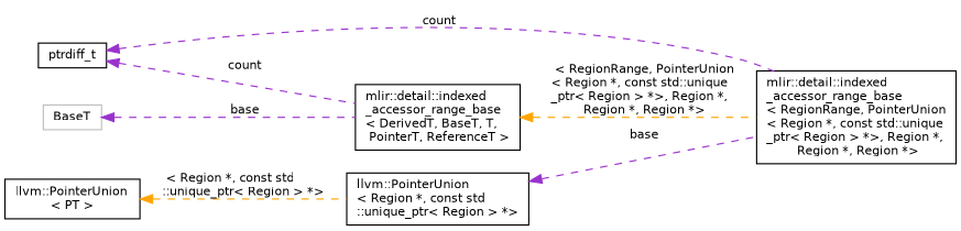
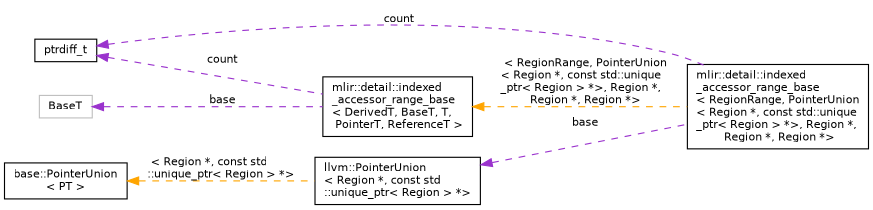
  digraph {
    rankdir=LR
    node [color=black fontname=Helvetica fontsize=10 shape=record]
    edge [color=darkorchid3 dir=back fontname=Helvetica fontsize=10 labelfontname=Helvetica labelfontsize=10 style=dashed]
    n1 [height=0.2 label="mlir::detail::indexed\l_accessor_range_base\l\< RegionRange, PointerUnion\l\< Region *, const std::unique\l_ptr\< Region \> *\>, Region *,\l Region *, Region *\>" width=0.4]
    n2 [height=0.2 label=ptrdiff_t width=0.4]
    n3 [height=0.2 label="mlir::detail::indexed\l_accessor_range_base\l\< DerivedT, BaseT, T,\l PointerT, ReferenceT \>" width=0.4]
    n4 [height=0.2 label="llvm::PointerUnion\l\< Region *, const std\l::unique_ptr\< Region \> *\>" width=0.4]
-   n5 [height=0.2 label="llvm::PointerUnion\l\< PT \>" width=0.4]
+   n5 [height=0.2 label="base::PointerUnion\l\< PT \>" width=0.4]
    n6 [color=grey75 height=0.2 label=BaseT width=0.4]
    n2 -> n1 [label=" count"]
    n2 -> n3 [label=" count"]
    n3 -> n1 [color=orange label=" \< RegionRange, PointerUnion\l\< Region *, const std::unique\l_ptr\< Region \> *\>, Region *,\l Region *, Region *\>"]
    n4 -> n1 [label=" base"]
    n5 -> n4 [color=orange label=" \< Region *, const std\l::unique_ptr\< Region \> *\>"]
    n6 -> n3 [label=" base"]
  }
